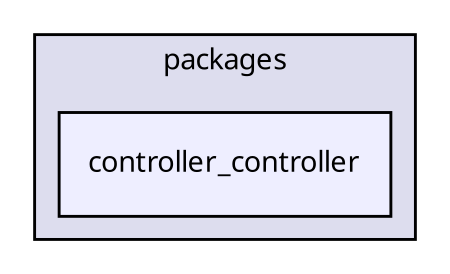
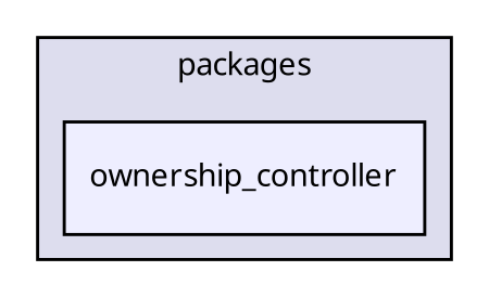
  digraph {
    compound=true
-   n1 [fillcolor="#eeeeff" fontname="FreeSans.ttf" fontsize=10 label=controller_controller pencolor=black shape=box style=filled]
+   n1 [fillcolor="#eeeeff" fontname="FreeSans.ttf" fontsize=10 label=ownership_controller pencolor=black shape=box style=filled]
    subgraph cluster_1 {
      bgcolor="#ddddee"
      fontname="FreeSans.ttf"
      fontsize=10
      label=packages
      pencolor=black
      n1
    }
  }
